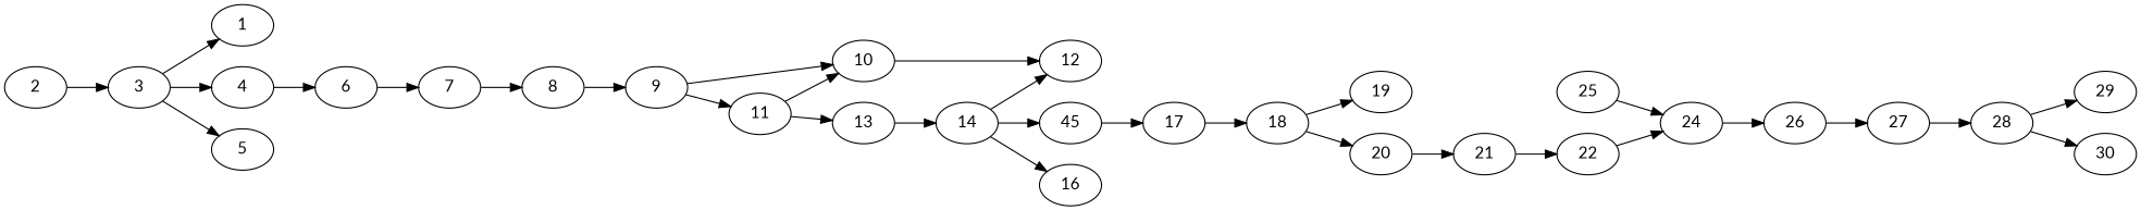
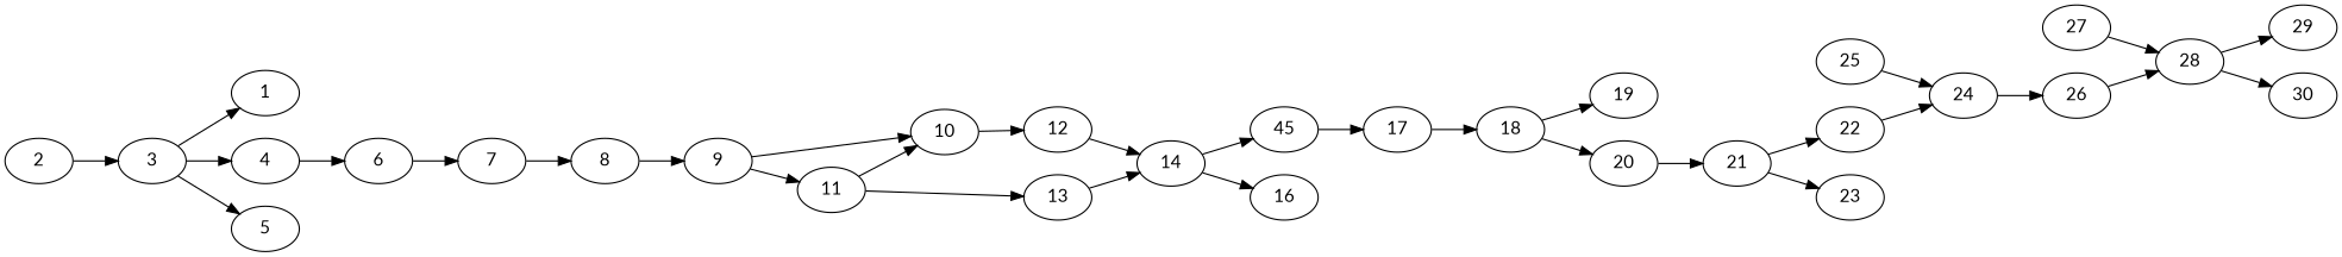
  digraph {
    fontname=Lato
    rankdir=LR
    node [alpha=0.06 fontname=Lato]
    edge [fontname=Lato]
    1 [alpha=0.10 expect_size=31872000]
    3 [expect_size=29323264]
    4 [alpha=0.15 expect_size=25805824]
    5 [alpha=0.02 expect_size=7796736]
    6 [alpha=0.14 expect_size=10258432]
    2 [alpha=0.19 expect_size=49616896]
    7 [alpha=0.07 expect_size=44227584]
    8 [alpha=0.00 expect_size=45334528]
    9 [alpha=0.02 expect_size=14519296]
    10 [expect_size=8590336]
    11 [expect_size=6968320]
    12 [alpha=0.18 expect_size=31532032]
    13 [alpha=0.00 expect_size=28139520]
    14 [alpha=0.18 expect_size=43146240]
    n15 [alpha=0.03 expect_size=30816256 label=45]
    16 [alpha=0.09 expect_size=35681280]
    17 [alpha=0.19 expect_size=20934656]
    18 [alpha=0.12 expect_size=37837824]
    19 [alpha=0.16 expect_size=38167552]
    20 [alpha=0.07 expect_size=43930624]
    21 [alpha=0.09 expect_size=10828800]
    22 [alpha=0.09 expect_size=25376768]
+   23 [alpha=0.00 expect_size=20051968]
    24 [alpha=0.20 expect_size=20915200]
    26 [alpha=0.04 expect_size=23293952]
    25 [alpha=0.01 expect_size=17262592]
    27 [alpha=0.03 expect_size=43952128]
    28 [alpha=0.19 expect_size=41447424]
    29 [alpha=0.20 expect_size=22694912]
    30 [alpha=0.01 expect_size=13206528]
    3 -> 1
    3 -> 4
    3 -> 5
    4 -> 6
    6 -> 7
    2 -> 3
    7 -> 8
    8 -> 9
    9 -> 10
    9 -> 11
    10 -> 12
    11 -> 10
    11 -> 13
-   14 -> 12
+   12 -> 14
    13 -> 14
    14 -> n15
    14 -> 16
    n15 -> 17
    17 -> 18
    18 -> 19
    18 -> 20
    20 -> 21
    21 -> 22
+   21 -> 23
    22 -> 24
    24 -> 26
-   26 -> 27
+   26 -> 28
    25 -> 24
    27 -> 28
    28 -> 29
    28 -> 30
  }
